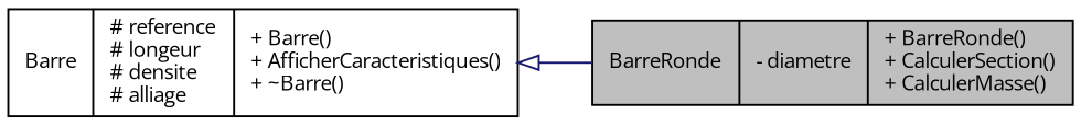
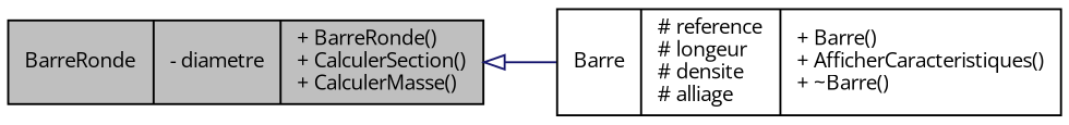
  digraph {
    rankdir=LR
    fontname="Open Sans"
    node [color=black fontname="Open Sans" fontsize=10 shape=record style=filled]
    n1 [fillcolor=grey75 fontcolor=black height=0.2 label="{BarreRonde\n|- diametre\l|+ BarreRonde()\l+ CalculerSection()\l+ CalculerMasse()\l}" width=0.4]
    n2 [fillcolor=white height=0.2 label="{Barre\n|# reference\l# longeur\l# densite\l# alliage\l|+ Barre()\l+ AfficherCaracteristiques()\l+ ~Barre()\l}" width=0.4]
-   n2 -> n1 [arrowtail=onormal color=midnightblue dir=back fontname="Open Sans" fontsize=10 labelfontname=Helvetica labelfontsize=10 style=solid]
+   n1 -> n2 [arrowtail=onormal color=midnightblue dir=back fontname="Open Sans" fontsize=10 labelfontname=Helvetica labelfontsize=10 style=solid]
  }
